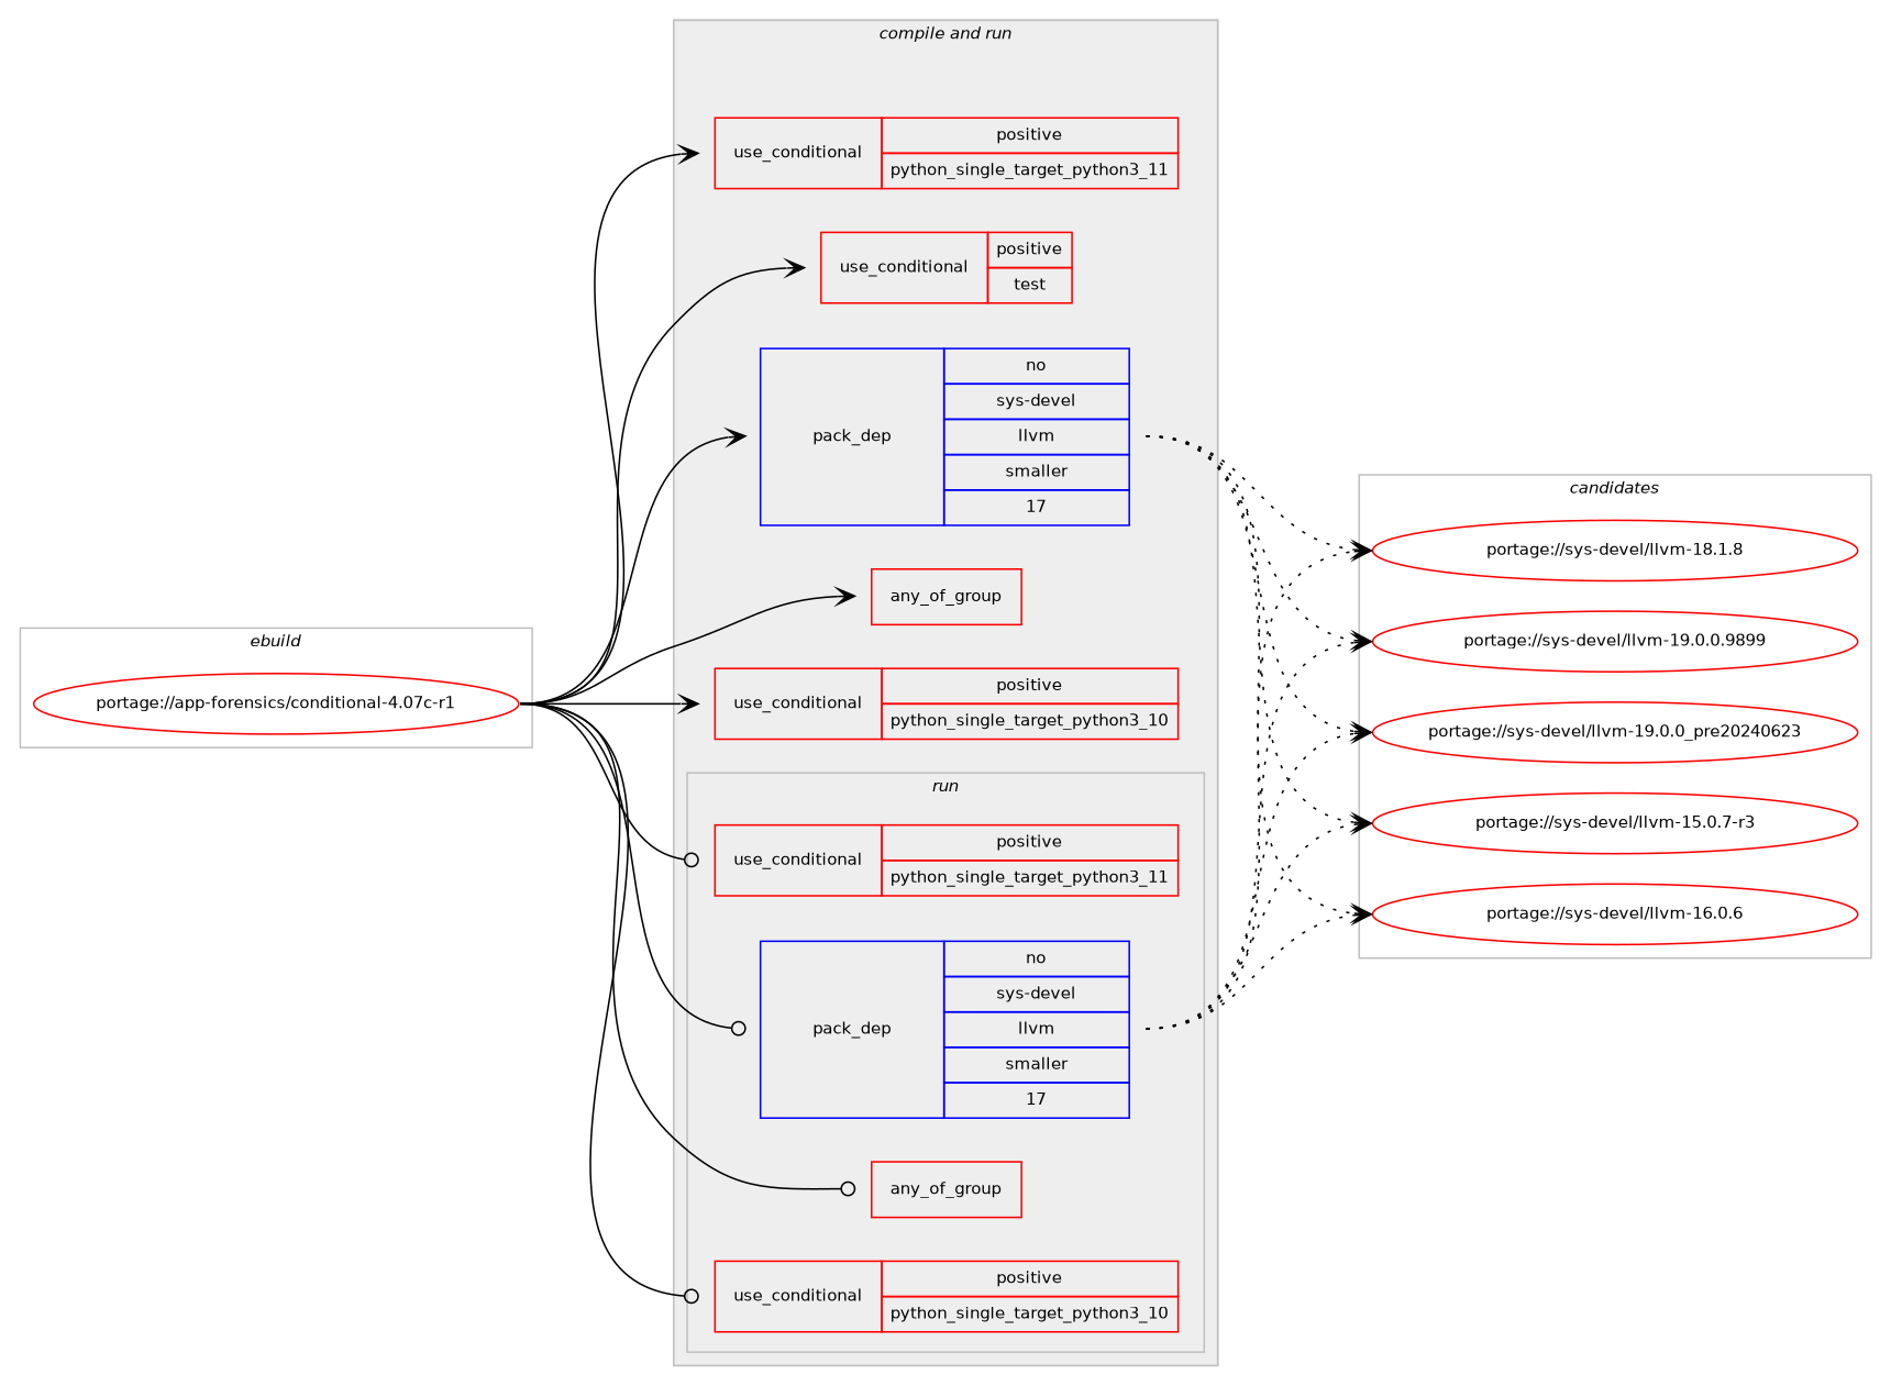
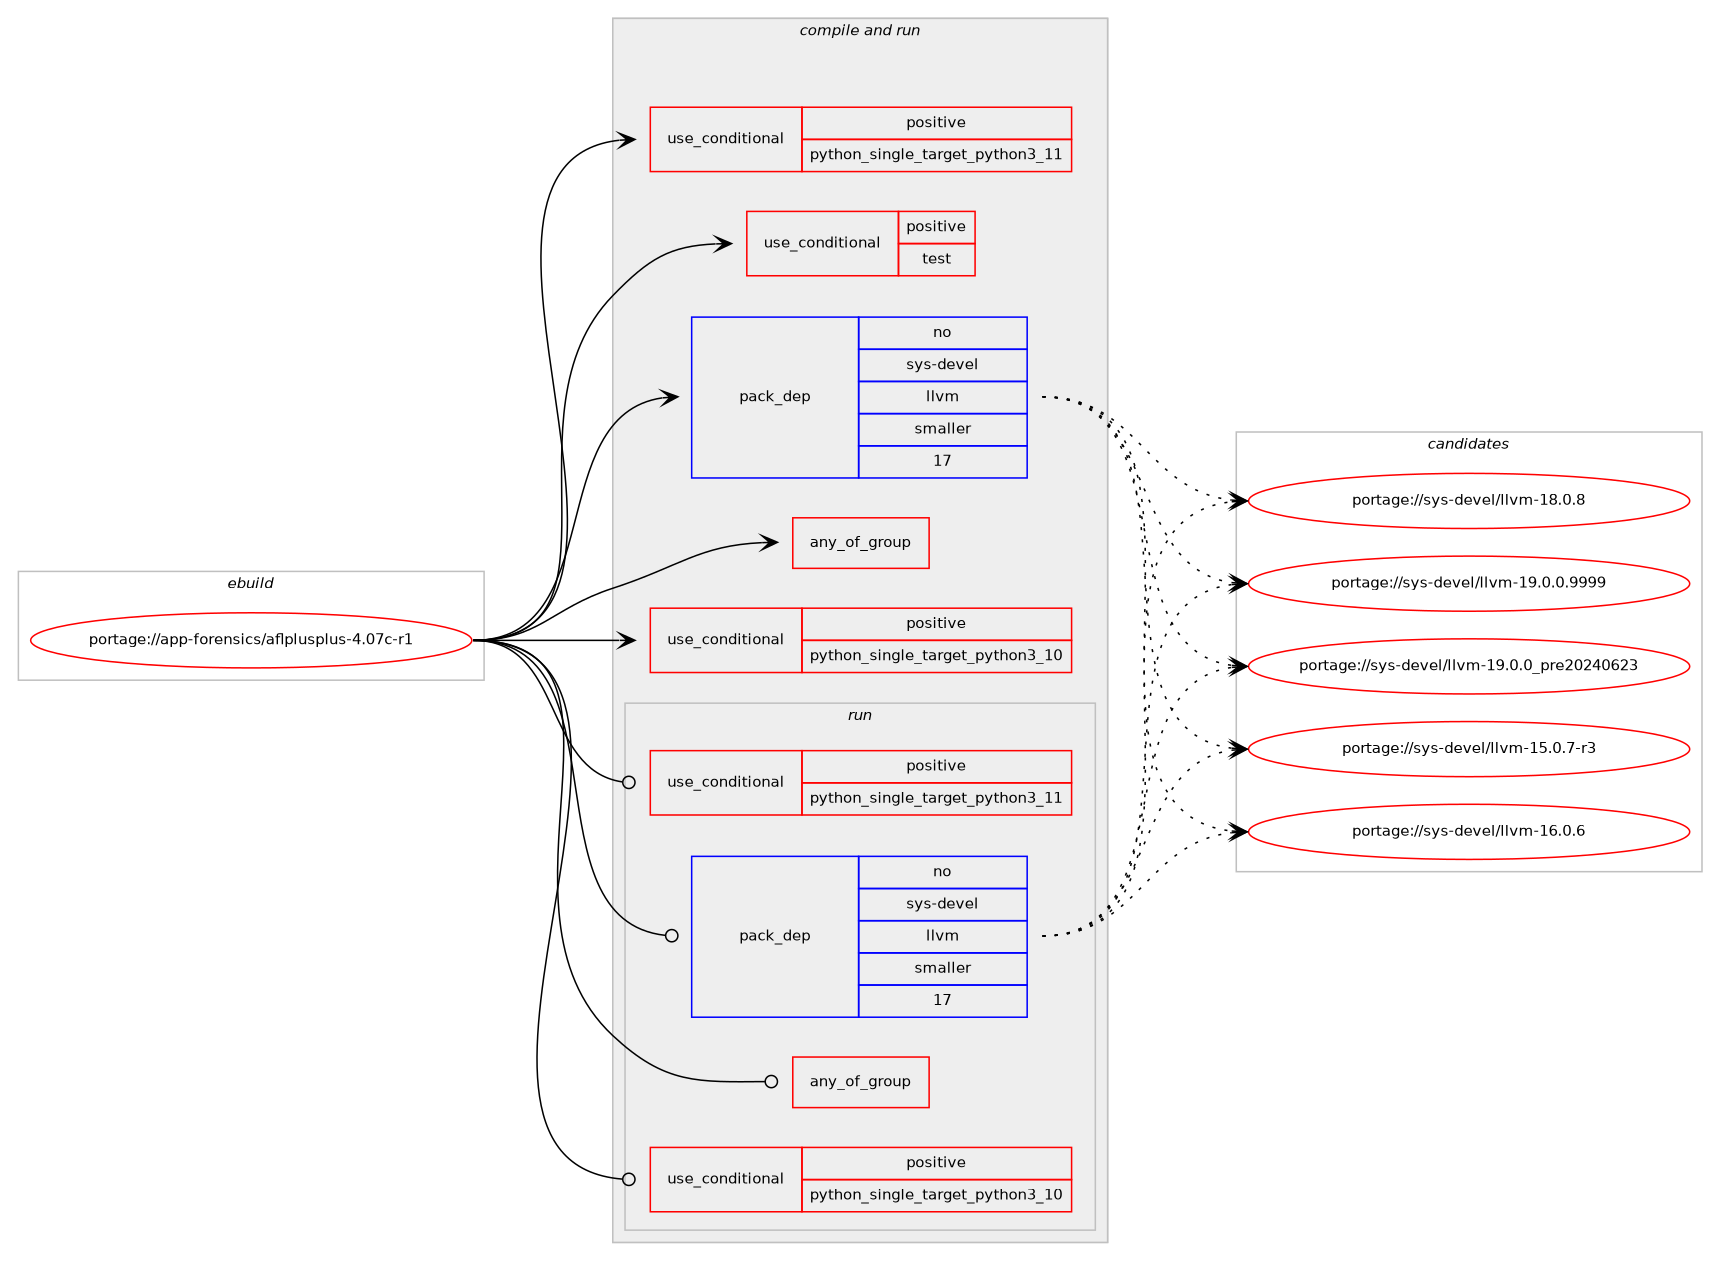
  digraph {
    compound=true
    concentrate=true
    fontname=Helvetica
    fontsize=10
    newrank=true
    rankdir=LR
    ranksep=1.5
    node [color=red fontname=Helvetica fontsize=10 shape=none]
    edge [arrowhead=vee headport=w style=dotted tailport=e weight=100]
-   n1 [label="portage://app-forensics/conditional-4.07c-r1" width=4 shape=""]
+   n1 [label="portage://app-forensics/aflplusplus-4.07c-r1" width=4 shape=""]
    n2 [label=<<TABLE BORDER="0" CELLBORDER="1" CELLSPACING="0" CELLPADDING="4"><TR><TD CELLPADDING="10">any_of_group</TD></TR></TABLE>>]
    n3 [label=<<TABLE BORDER="0" CELLBORDER="1" CELLSPACING="0" CELLPADDING="4"><TR><TD ROWSPAN="3" CELLPADDING="10">use_conditional</TD></TR><TR><TD>positive</TD></TR><TR><TD>python_single_target_python3_10</TD></TR></TABLE>>]
    n4 [label=<<TABLE BORDER="0" CELLBORDER="1" CELLSPACING="0" CELLPADDING="4"><TR><TD ROWSPAN="3" CELLPADDING="10">use_conditional</TD></TR><TR><TD>positive</TD></TR><TR><TD>python_single_target_python3_11</TD></TR></TABLE>>]
    n5 [label=<<TABLE BORDER="0" CELLBORDER="1" CELLSPACING="0" CELLPADDING="4"><TR><TD ROWSPAN="3" CELLPADDING="10">use_conditional</TD></TR><TR><TD>positive</TD></TR><TR><TD>test</TD></TR></TABLE>>]
    n6 [color=blue label=<<TABLE BORDER="0" CELLBORDER="1" CELLSPACING="0" CELLPADDING="4" WIDTH="220"><TR><TD ROWSPAN="6" CELLPADDING="30">pack_dep</TD></TR><TR><TD WIDTH="110">no</TD></TR><TR><TD>sys-devel</TD></TR><TR><TD>llvm</TD></TR><TR><TD>smaller</TD></TR><TR><TD>17</TD></TR></TABLE>>]
    n7 [label=<<TABLE BORDER="0" CELLBORDER="1" CELLSPACING="0" CELLPADDING="4"><TR><TD CELLPADDING="10">any_of_group</TD></TR></TABLE>>]
    n8 [label=<<TABLE BORDER="0" CELLBORDER="1" CELLSPACING="0" CELLPADDING="4"><TR><TD ROWSPAN="3" CELLPADDING="10">use_conditional</TD></TR><TR><TD>positive</TD></TR><TR><TD>python_single_target_python3_10</TD></TR></TABLE>>]
    n9 [label=<<TABLE BORDER="0" CELLBORDER="1" CELLSPACING="0" CELLPADDING="4"><TR><TD ROWSPAN="3" CELLPADDING="10">use_conditional</TD></TR><TR><TD>positive</TD></TR><TR><TD>python_single_target_python3_11</TD></TR></TABLE>>]
    n10 [color=blue label=<<TABLE BORDER="0" CELLBORDER="1" CELLSPACING="0" CELLPADDING="4" WIDTH="220"><TR><TD ROWSPAN="6" CELLPADDING="30">pack_dep</TD></TR><TR><TD WIDTH="110">no</TD></TR><TR><TD>sys-devel</TD></TR><TR><TD>llvm</TD></TR><TR><TD>smaller</TD></TR><TR><TD>17</TD></TR></TABLE>>]
    n11 [label="portage://sys-devel/llvm-15.0.7-r3" width=4 shape=""]
    n12 [label="portage://sys-devel/llvm-16.0.6" width=4 shape=""]
-   n13 [label="portage://sys-devel/llvm-18.1.8" width=4 shape=""]
-   n14 [label="portage://sys-devel/llvm-19.0.0.9899" width=4 shape=""]
+   n13 [label="portage://sys-devel/llvm-18.0.8" width=4 shape=""]
+   n14 [label="portage://sys-devel/llvm-19.0.0.9999" width=4 shape=""]
    n15 [label="portage://sys-devel/llvm-19.0.0_pre20240623" width=4 shape=""]
    subgraph cluster_1 {
      color=gray
      label=<<i>ebuild</i>>
      rank=same
      n1
    }
    subgraph cluster_2 {
      color=gray
      label=<<i>dependencies</i>>
      subgraph cluster_3 {
        color=gray
        fillcolor="#eeeeee"
        label=<<i>compile</i>>
        style=filled
        subgraph sub_4 {
          color=gray
          fillcolor="#eeeeee"
          label=<<i>compile</i>>
          style=filled
          n2
        }
        subgraph sub_5 {
          color=gray
          fillcolor="#eeeeee"
          label=<<i>compile</i>>
          style=filled
          n3
        }
        subgraph sub_6 {
          color=gray
          fillcolor="#eeeeee"
          label=<<i>compile</i>>
          style=filled
          n4
        }
        subgraph sub_7 {
          color=gray
          fillcolor="#eeeeee"
          label=<<i>compile</i>>
          style=filled
          n5
        }
        subgraph sub_8 {
          color=gray
          fillcolor="#eeeeee"
          label=<<i>compile</i>>
          style=filled
          n6
        }
      }
      subgraph cluster_9 {
        color=gray
        fillcolor="#eeeeee"
        label=<<i>compile and run</i>>
        style=filled
      }
      subgraph cluster_10 {
        color=gray
        fillcolor="#eeeeee"
        label=<<i>run</i>>
        style=filled
        subgraph sub_11 {
          color=gray
          fillcolor="#eeeeee"
          label=<<i>run</i>>
          style=filled
          n7
        }
        subgraph sub_12 {
          color=gray
          fillcolor="#eeeeee"
          label=<<i>run</i>>
          style=filled
          n8
        }
        subgraph sub_13 {
          color=gray
          fillcolor="#eeeeee"
          label=<<i>run</i>>
          style=filled
          n9
        }
        subgraph sub_14 {
          color=gray
          fillcolor="#eeeeee"
          label=<<i>run</i>>
          style=filled
          n10
        }
      }
    }
    subgraph cluster_15 {
      color=gray
      label=<<i>candidates</i>>
      rank=same
      subgraph sub_16 {
        color=black
        label=<<i>candidates</i>>
        nodesep=1
        rank=same
        n11
        n12
        n13
        n14
        n15
      }
      subgraph sub_17 {
        color=black
        label=<<i>candidates</i>>
        nodesep=1
        rank=same
        n11
        n12
        n13
        n14
        n15
      }
    }
    n1 -> n2 [style=solid weight=20]
    n1 -> n3 [style=solid weight=20]
    n1 -> n4 [style=solid weight=20]
    n1 -> n5 [style=solid weight=20]
    n1 -> n6 [style=solid weight=20]
    n1 -> n7 [arrowhead=odot style=solid weight=20]
    n1 -> n8 [arrowhead=odot style=solid weight=20]
    n1 -> n9 [arrowhead=odot style=solid weight=20]
    n1 -> n10 [arrowhead=odot style=solid weight=20]
    n6 -> n11
    n6 -> n12
    n6 -> n13
    n6 -> n14
    n6 -> n15
    n10 -> n11
    n10 -> n12
    n10 -> n13
    n10 -> n14
    n10 -> n15
  }
